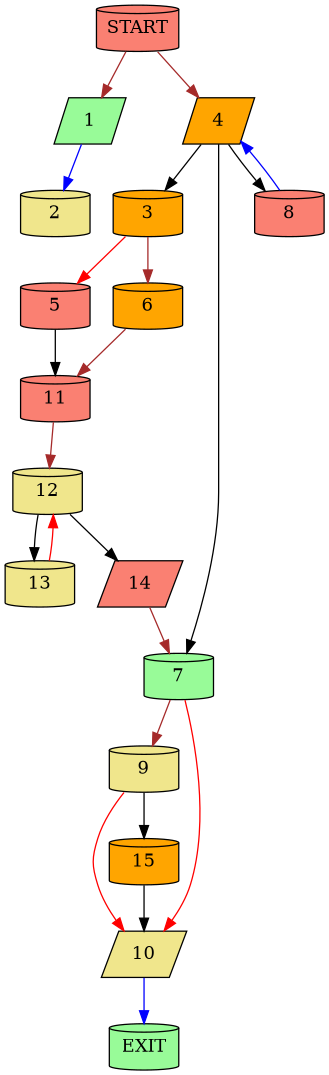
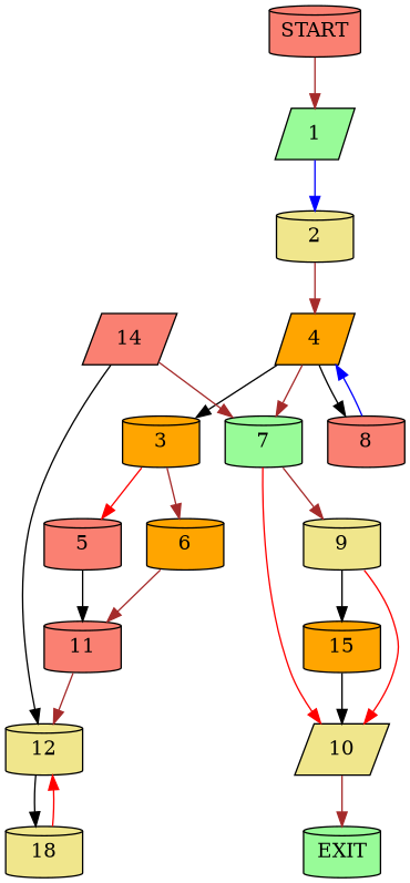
  digraph {
    fontname="DejaVu Serif"
    node [fillcolor=salmon fontname="DejaVu Serif" shape=cylinder style=filled]
    edge [color=black fontname="DejaVu Serif"]
    n1 [label=START]
    1 [fillcolor=palegreen shape=parallelogram]
    2 [fillcolor=khaki]
    n4 [fillcolor=palegreen label=EXIT]
    4 [fillcolor=orange shape=parallelogram]
    3 [fillcolor=orange]
    5
    6 [fillcolor=orange]
    7 [fillcolor=palegreen]
    8
    11
    9 [fillcolor=khaki]
    10 [fillcolor=khaki shape=parallelogram]
    12 [fillcolor=khaki]
    15 [fillcolor=orange]
-   13 [fillcolor=khaki]
+   13 [fillcolor=khaki label=18]
    14 [shape=parallelogram]
    n1 -> 1 [color=brown]
    1 -> 2 [color=blue]
-   n1 -> 4 [color=brown]
+   2 -> 4 [color=brown]
    4 -> 3
-   4 -> 7
+   4 -> 7 [color=brown]
    4 -> 8
    3 -> 5 [color=red]
    3 -> 6 [color=brown]
    5 -> 11
    6 -> 11 [color=brown]
    7 -> 9 [color=brown]
    7 -> 10 [color=red]
    8 -> 4 [color=blue]
    11 -> 12 [color=brown]
    9 -> 10 [color=red]
    9 -> 15
-   10 -> n4 [color=blue]
+   10 -> n4 [color=brown]
    12 -> 13
-   12 -> 14
+   14 -> 12
    15 -> 10
    13 -> 12 [color=red]
    14 -> 7 [color=brown]
  }
